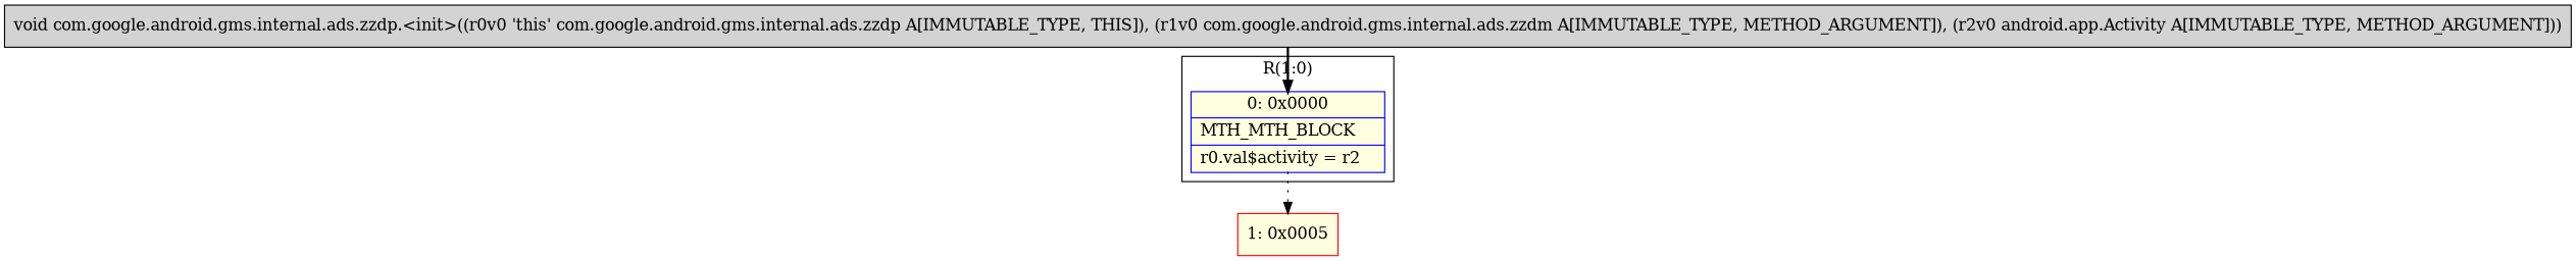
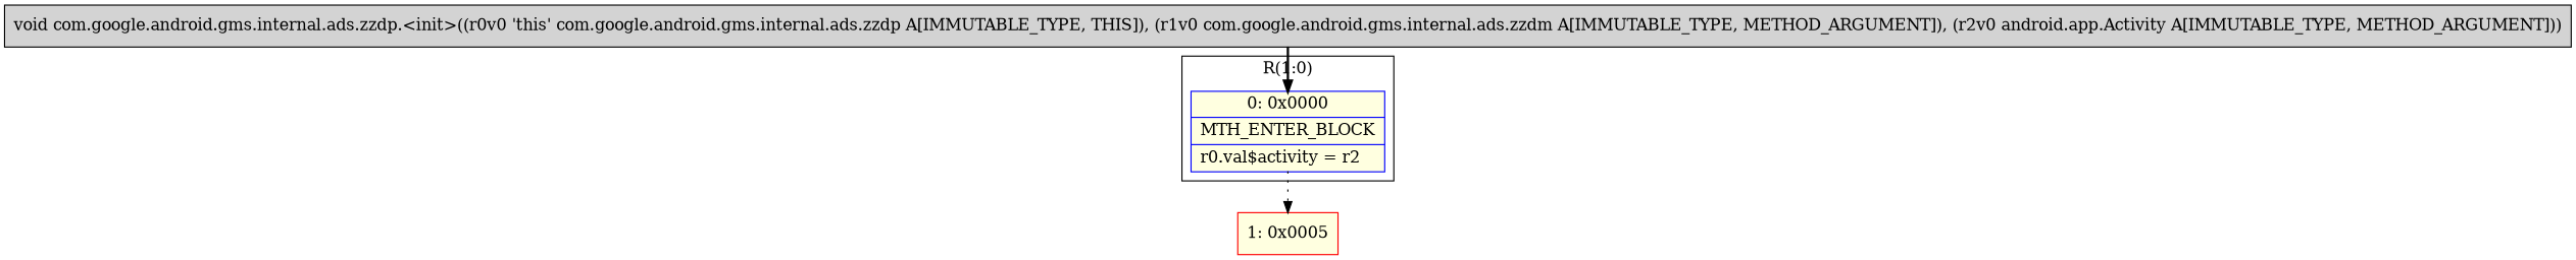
  digraph {
    node [shape=record style=filled fillcolor=lightyellow]
-   n1 [color=blue label="{0\:\ 0x0000|MTH_MTH_BLOCK\l|r0.val$activity = r2\l}"]
+   n1 [color=blue label="{0\:\ 0x0000|MTH_ENTER_BLOCK\l|r0.val$activity = r2\l}"]
    n2 [color=red label="{1\:\ 0x0005}"]
    n3 [label="{void com.google.android.gms.internal.ads.zzdp.\<init\>((r0v0 'this' com.google.android.gms.internal.ads.zzdp A[IMMUTABLE_TYPE, THIS]), (r1v0 com.google.android.gms.internal.ads.zzdm A[IMMUTABLE_TYPE, METHOD_ARGUMENT]), (r2v0 android.app.Activity A[IMMUTABLE_TYPE, METHOD_ARGUMENT])) }" fillcolor=lightgrey]
    subgraph cluster_1 {
      label="R(1:0)"
      n1
    }
    n1 -> n2 [style=dotted]
    n3 -> n1 [style=bold]
  }
